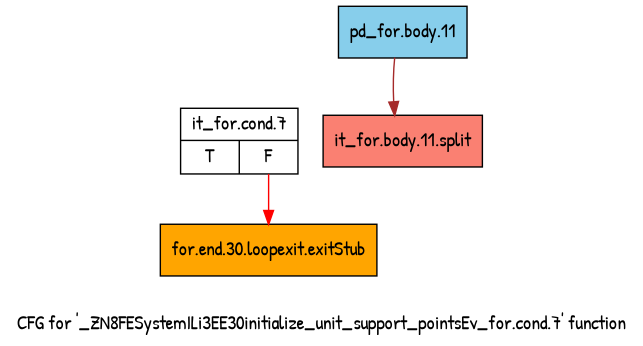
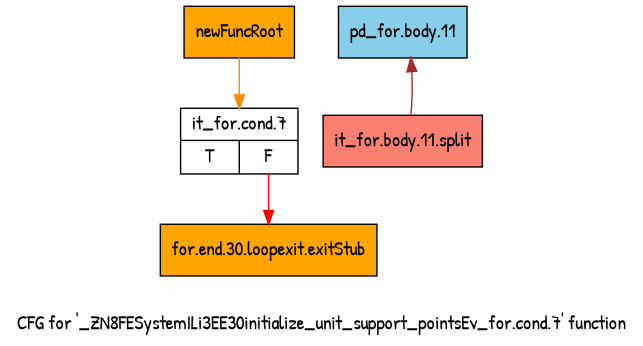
  digraph {
    fontname="Patrick Hand"
    label="CFG for '_ZN8FESystemILi3EE30initialize_unit_support_pointsEv_for.cond.7' function"
    node [fillcolor=orange fontname="Patrick Hand" shape=record style=filled]
    edge [fontname="Patrick Hand"]
+   n1 [label="{newFuncRoot}"]
    n2 [fillcolor=white label="{it_for.cond.7|{<s0>T|<s1>F}}"]
    n3 [label="{for.end.30.loopexit.exitStub}"]
    n4 [fillcolor=skyblue label="{pd_for.body.11}"]
    n5 [fillcolor=salmon label="{it_for.body.11.split}"]
+   n1 -> n2 [color=darkorange]
    n2 -> n3 [color=red tailport=s1]
-   n4 -> n5 [color=brown]
+   n5 -> n4 [color=brown]
  }
